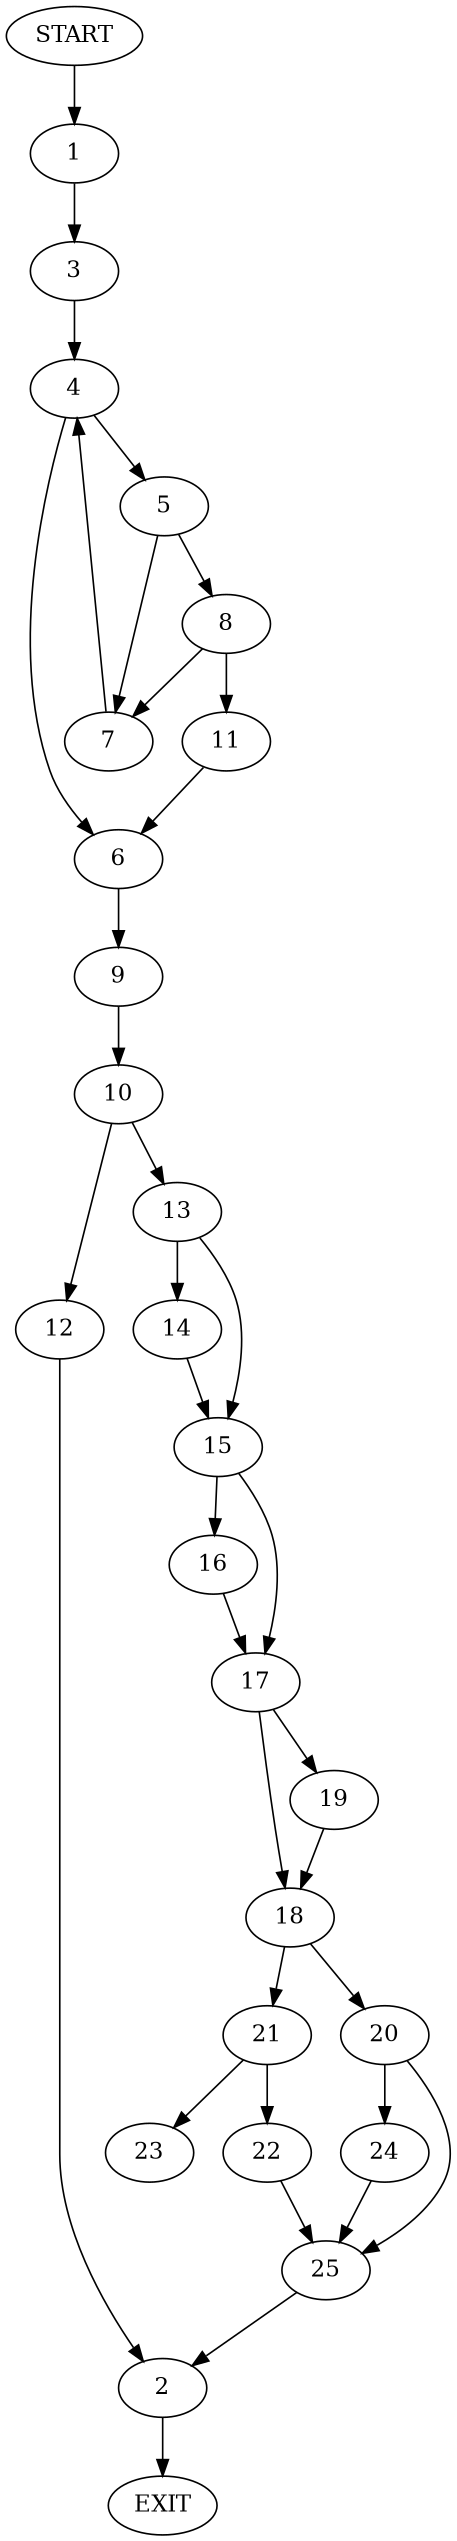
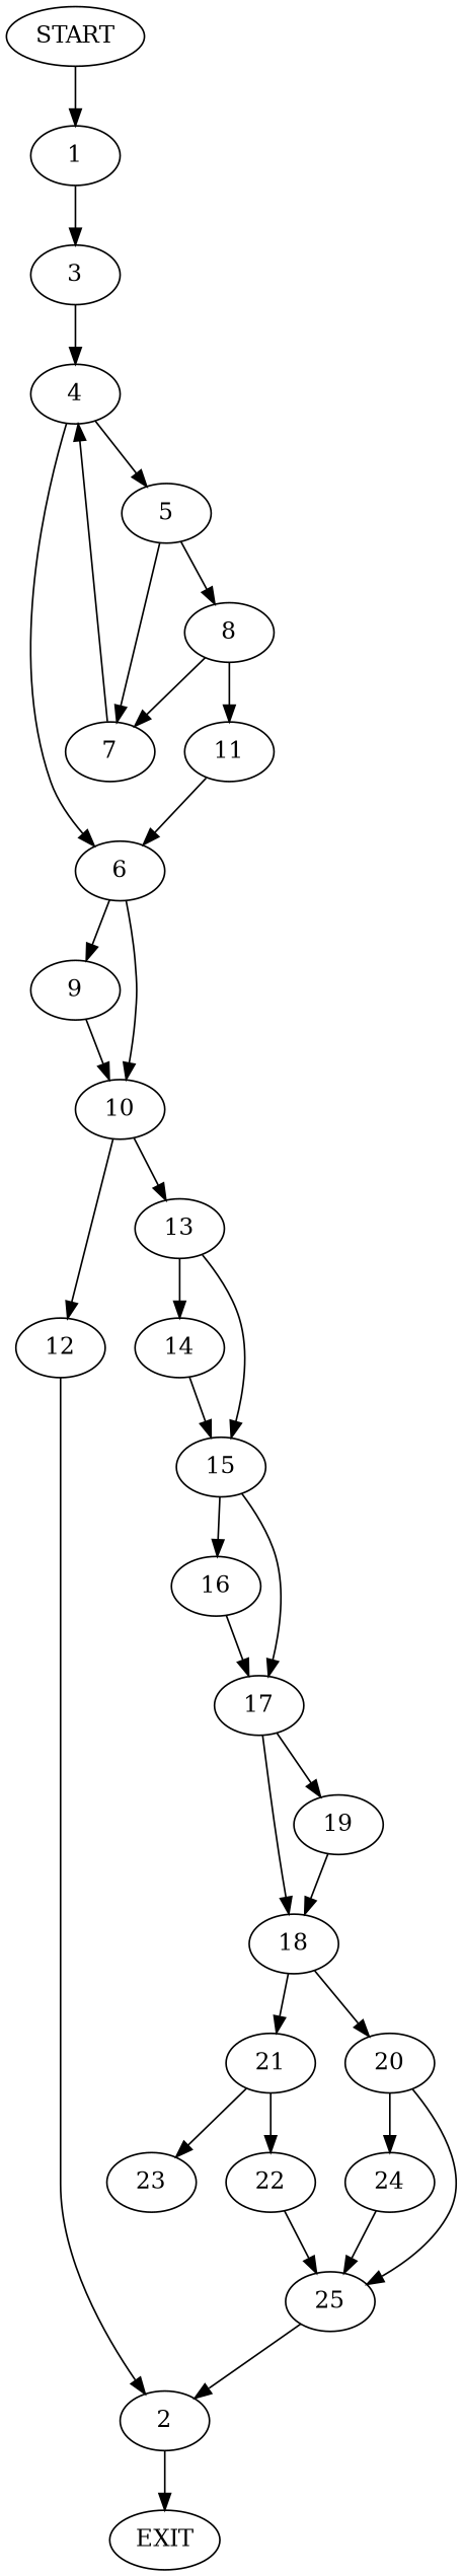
  digraph {
    n1 [label=START]
    1
    3
    n4 [label=EXIT]
    2
    4
    5
    6
    7
    8
    9
    10
    11
    12
    13
    14
    15
    16
    17
    18
    19
    20
    21
    24
    25
    22
    23
    n1 -> 1
    1 -> 3
    3 -> 4
    2 -> n4
    4 -> 5
    4 -> 6
    5 -> 7
    5 -> 8
    6 -> 9
+   6 -> 10
    7 -> 4
    8 -> 7
    8 -> 11
    9 -> 10
    10 -> 12
    10 -> 13
    11 -> 6
    12 -> 2
    13 -> 14
    13 -> 15
    14 -> 15
    15 -> 16
    15 -> 17
    16 -> 17
    17 -> 18
    17 -> 19
    18 -> 20
    18 -> 21
    19 -> 18
    20 -> 24
    20 -> 25
    21 -> 22
    21 -> 23
    24 -> 25
    25 -> 2
    22 -> 25
  }
